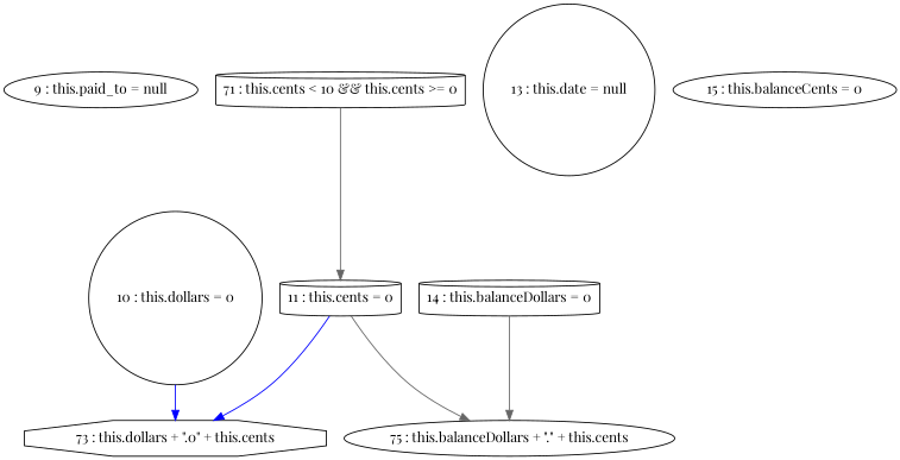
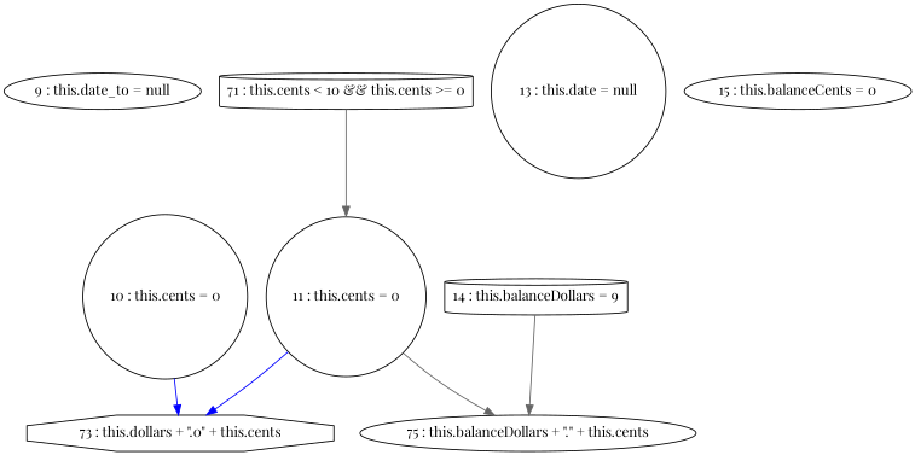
  digraph {
    fontname="Playfair Display"
    node [fontname="Playfair Display" shape=ellipse]
    edge [color=gray40 fontname="Playfair Display"]
-   "9 : this.paid_to = null"
-   "10 : this.dollars = 0" [shape=circle]
+   "9 : this.paid_to = null" [label="9 : this.date_to = null"]
+   "10 : this.dollars = 0" [shape=circle label="10 : this.cents = 0"]
    "73 : this.dollars + \".0\" + this.cents" [shape=octagon]
-   "11 : this.cents = 0" [shape=cylinder]
+   "11 : this.cents = 0" [shape=circle]
    "75 : this.balanceDollars + \".\" + this.cents"
    "71 : this.cents < 10 && this.cents >= 0" [shape=cylinder]
    "13 : this.date = null" [shape=circle]
-   "14 : this.balanceDollars = 0" [shape=cylinder]
+   "14 : this.balanceDollars = 0" [shape=cylinder label="14 : this.balanceDollars = 9"]
    "15 : this.balanceCents = 0"
    "10 : this.dollars = 0" -> "73 : this.dollars + \".0\" + this.cents" [color=blue]
    "11 : this.cents = 0" -> "73 : this.dollars + \".0\" + this.cents" [color=blue]
    "11 : this.cents = 0" -> "75 : this.balanceDollars + \".\" + this.cents"
    "71 : this.cents < 10 && this.cents >= 0" -> "11 : this.cents = 0"
    "14 : this.balanceDollars = 0" -> "75 : this.balanceDollars + \".\" + this.cents"
  }
